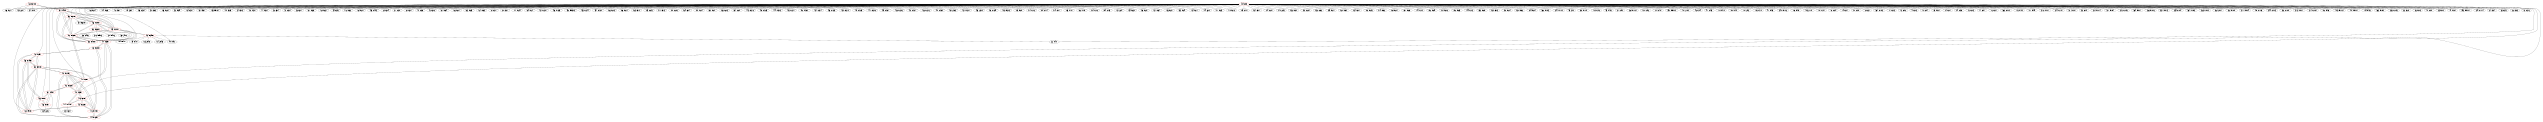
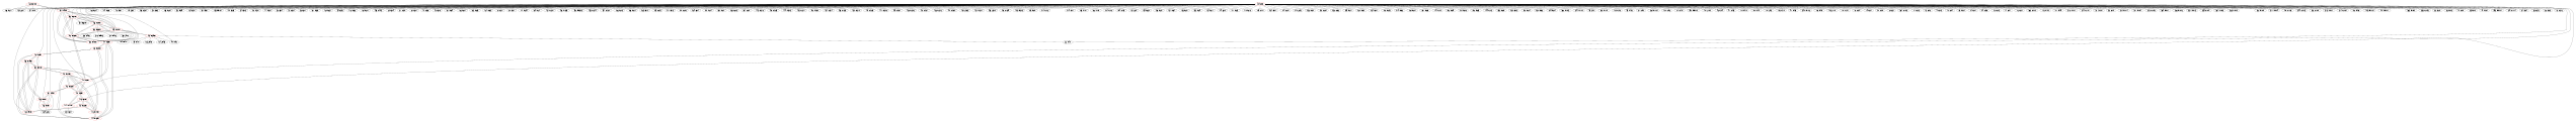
  graph {
    n1 [color=red label="(462) R37_T1"]
    n2 [label="(34) U201"]
    n3 [label="(168) D611"]
    n4 [label="(152) J601"]
    n5 [color=red label="(467) T19_T1"]
    n6 [color=red label="(468) T20_T1"]
    n7 [color=red label="(469) T21_T1"]
    n8 [color=red label="(465) R40_T1"]
    n9 [color=red label="(478) R15_P1"]
    n10 [color=red label="(466) T18_T1"]
    n11 [color=red label="(463) R38_T1"]
    n12 [color=red label="(464) R39_T1"]
    n13 [color=red label="(471) T2_P1"]
    n14 [color=red label="(477) T5_P1"]
    n15 [label="(461) R36_T1"]
    n16 [label="(316) C903"]
    n17 [label="(318) FB903"]
    n18 [label="(317) D906"]
    n19 [label="(337) J902"]
    n20 [label="(109) TH401"]
    n21 [label="(90) D402"]
    n22 [label="(89) D401"]
    n23 [label="(86) U401"]
    n24 [label="(123) JP402"]
    n25 [label="(124) JP403"]
    n26 [color=red label="(470) T3_P1"]
    n27 [color=red label="(473) R13_P1"]
    n28 [color=red label="(472) R12_P1"]
    n29 [color=red label="(479) R16_P1"]
    n30 [color=red label="(480) R20_P1"]
    n31 [color=red label="(474) R14_P1"]
    n32 [color=red label="(475) T6_P1"]
    n33 [label="(251) K804"]
    n34 [color=red label="(476) R17_P1"]
    n35 [color=red label="(484) R22_P1"]
    n36 [color=red label="(487) T4_P1"]
    n37 [color=red label="(483) R21_P1"]
    n38 [color=red label="(482) T9_P1"]
    n39 [color=red label="(486) T7_P1"]
    n40 [color=red label="(488) R1_P1"]
    n41 [label="(239) J803"]
    n42 [color=red label="(481) T8_P1"]
    n43 [color=red label="(485) R19_P1"]
    n44 [color=red label="(489) GND"]
    n45 [label="(168) D604"]
    n46 [label="(179) D606"]
    n47 [label="(48) U301"]
    n48 [label="(142) J502"]
    n49 [label="(133) C502"]
    n50 [label="(52) C303"]
    n51 [label="(163) D602"]
    n52 [label="(53) R309"]
    n53 [label="(134) C501"]
    n54 [label="(137) R501"]
    n55 [label="(135) FB102"]
    n56 [label="(140) C503"]
    n57 [label="(54) U303"]
    n58 [label="(131) U501"]
    n59 [label="(44) U302"]
    n60 [label="(58) C304"]
    n61 [label="(57) C302"]
    n62 [label="(56) C301"]
    n63 [label="(161) D632"]
    n64 [label="(160) D631"]
    n65 [label="(59) C305"]
    n66 [label="(176) D626"]
    n67 [label="(162) D601"]
    n68 [label="(435) C1915"]
    n69 [label="(62) C309"]
    n70 [label="(61) C310"]
    n71 [label="(60) C307"]
    n72 [label="(42) C306"]
    n73 [label="(43) C308"]
    n74 [label="(167) D609"]
    n75 [label="(166) D607"]
    n76 [label="(165) D605"]
    n77 [label="(164) D603"]
    n78 [label="(81) C317"]
    n79 [label="(80) C311"]
    n80 [label="(177) D629"]
    n81 [label="(169) D614"]
    n82 [label="(457) C1301"]
    n83 [label="(456) U1305"]
    n84 [label="(458) FB1303"]
    n85 [label="(455) C1319"]
    n86 [label="(454) C1310"]
    n87 [label="(266) U803"]
    n88 [label="(268) D812"]
    n89 [label="(265) R812"]
    n90 [label="(245) C805"]
    n91 [label="(271) R813"]
    n92 [label="(270) C808"]
    n93 [label="(269) C804"]
    n94 [label="(272) U804"]
    n95 [label="(262) D811"]
    n96 [label="(263) C803"]
    n97 [label="(264) C807"]
    n98 [label="(445) C1318"]
    n99 [label="(450) C1305"]
    n100 [label="(449) U1303"]
    n101 [label="(425) C1311"]
    n102 [label="(428) U1302"]
    n103 [label="(434) C1314"]
    n104 [label="(433) C1313"]
    n105 [label="(432) C1312"]
    n106 [label="(442) C1303"]
    n107 [label="(441) C1308"]
    n108 [label="(439) C1307"]
    n109 [label="(438) C1306"]
    n110 [label="(437) C1317"]
    n111 [label="(436) C1316"]
    n112 [label="(440) C1302"]
    n113 [label="(430) J1303"]
    n114 [label="(451) U1301"]
    n115 [label="(453) J1302"]
    n116 [label="(426) C1309"]
    n117 [label="(423) R1303"]
    n118 [label="(246) R810"]
    n119 [label="(214) C706"]
-   n120 [label="(204) C704"]
    n121 [label="(219) C707"]
    n122 [label="(185) U701"]
    n123 [label="(186) U702"]
    n124 [label="(224) C708"]
    n125 [label="(209) C705"]
    n126 [label="(151) J604"]
    n127 [label="(159) D630"]
    n128 [label="(158) D627"]
    n129 [label="(157) D624"]
    n130 [label="(156) D621"]
    n131 [label="(155) D619"]
    n132 [label="(154) D617"]
    n133 [label="(149) J602"]
    n134 [label="(171) D615"]
    n135 [label="(170) D618"]
    n136 [label="(189) C701"]
    n137 [label="(234) Q801"]
    n138 [label="(244) C801"]
    n139 [label="(240) J805"]
    n140 [label="(256) D810"]
    n141 [label="(257) C802"]
    n142 [label="(258) C806"]
    n143 [label="(259) R811"]
    n144 [label="(260) U802"]
    n145 [label="(254) U801"]
    n146 [label="(278) Q805"]
    n147 [label="(279) Q806"]
    n148 [label="(280) Q807"]
    n149 [label="(281) Q808"]
    n150 [label="(194) C702"]
    n151 [label="(226) D809"]
    n152 [label="(227) R808"]
    n153 [label="(228) R805"]
    n154 [label="(199) C703"]
    n155 [label="(233) Q802"]
    n156 [label="(232) Q803"]
    n157 [label="(231) Q804"]
    n158 [label="(230) R806"]
    n159 [label="(229) R804"]
    n160 [label="(388) D1105"]
    n161 [label="(394) U1102"]
    n162 [label="(93) J402"]
    n163 [label="(387) D1107"]
    n164 [label="(122) C408"]
    n165 [label="(95) U403"]
    n166 [label="(87) C402"]
    n167 [label="(382) D1102"]
    n168 [label="(120) C406"]
    n169 [label="(121) C407"]
    n170 [label="(392) FB1102"]
    n171 [label="(401) J1102"]
    n172 [label="(96) C409"]
    n173 [label="(97) C405"]
    n174 [label="(110) R410"]
    n175 [label="(100) D404"]
    n176 [label="(101) J403"]
    n177 [label="(103) C410"]
    n178 [label="(91) D403"]
    n179 [label="(390) D1106"]
    n180 [label="(106) R402"]
    n181 [label="(403) J1101"]
    n182 [label="(107) C401"]
    n183 [label="(18) C224"]
    n184 [label="(19) C227"]
    n185 [label="(20) C210"]
    n186 [label="(8) C231"]
    n187 [label="(384) C1103"]
    n188 [label="(17) C223"]
    n189 [label="(15) C218"]
    n190 [label="(9) C203"]
    n191 [label="(12) C214"]
    n192 [label="(23) X202"]
    n193 [label="(24) C207"]
    n194 [label="(29) C230"]
    n195 [label="(13) C205"]
    n196 [label="(14) C217"]
    n197 [label="(16) C221"]
    n198 [label="(383) C1102"]
    n199 [label="(113) U402"]
    n200 [label="(111) R409"]
    n201 [label="(378) U1101"]
    n202 [label="(379) C1101"]
    n203 [label="(31) SW201"]
    n204 [label="(33) C204"]
    n205 [label="(372) R1014"]
    n206 [label="(371) R1004"]
    n207 [label="(373) C1003"]
    n208 [label="(369) R1007"]
    n209 [label="(368) R1006"]
    n210 [label="(357) R1015"]
    n211 [label="(359) C1004"]
    n212 [label="(364) U1003"]
    n213 [label="(363) U1002"]
-   n214 [label="(362) J1001"]
    n215 [label="(367) R1001"]
    n216 [label="(377) R1009"]
    n217 [label="(400) C1106"]
    n218 [label="(399) C1105"]
    n219 [label="(376) C1001"]
    n220 [label="(375) U1001"]
    n221 [label="(374) C1002"]
    n222 [label="(128) R408"]
    n223 [label="(405) TP1102"]
    n224 [label="(404) TP1101"]
-   n225 [label="(129) R403"]
    n226 [label="(365) R1002"]
    n227 [label="(358) C1005"]
    n228 [label="(63) C312"]
    n229 [label="(36) D203"]
    n230 [label="(40) C201"]
    n231 [label="(35) D202"]
    n232 [label="(19) U202"]
    n233 [label="(395) BT1101"]
    n234 [label="(397) C1104"]
    n235 [label="(64) C314"]
    n236 [label="(65) C315"]
    n237 [label="(66) C313"]
    n238 [label="(67) C316"]
    n1 -- n2
    n1 -- n3
    n1 -- n4
    n1 -- n5
    n5 -- n1
    n5 -- n6
    n5 -- n7
    n5 -- n8
    n5 -- n9
    n5 -- n10
    n6 -- n5
    n6 -- n7
    n6 -- n8
    n6 -- n9
    n6 -- n10
    n6 -- n11
    n7 -- n5
    n7 -- n6
    n7 -- n8
    n7 -- n9
    n7 -- n10
    n7 -- n12
    n8 -- n5
    n8 -- n6
    n8 -- n7
    n8 -- n9
    n8 -- n10
    n9 -- n5
    n9 -- n6
    n9 -- n7
    n9 -- n8
    n9 -- n10
    n9 -- n13
    n9 -- n14
    n10 -- n5
    n10 -- n6
    n10 -- n7
    n10 -- n8
    n10 -- n9
    n10 -- n15
    n11 -- n6
    n11 -- n16
    n11 -- n17
    n11 -- n18
    n11 -- n19
    n12 -- n7
    n12 -- n20
    n12 -- n21
    n12 -- n22
    n12 -- n23
    n12 -- n24
    n12 -- n25
    n13 -- n9
    n13 -- n14
    n13 -- n26
    n13 -- n27
    n13 -- n28
    n14 -- n9
    n14 -- n13
    n14 -- n29
    n14 -- n30
    n26 -- n13
    n26 -- n27
    n26 -- n28
    n26 -- n31
    n26 -- n32
    n27 -- n13
    n27 -- n26
    n27 -- n28
    n27 -- n36
    n28 -- n13
    n28 -- n26
    n28 -- n27
    n28 -- n29
    n28 -- n34
    n28 -- n37
    n29 -- n14
    n29 -- n28
    n29 -- n30
    n29 -- n34
    n29 -- n37
    n30 -- n14
    n30 -- n29
    n30 -- n42
    n31 -- n26
    n31 -- n32
    n31 -- n33
    n32 -- n26
    n32 -- n31
    n32 -- n34
    n32 -- n35
    n34 -- n28
    n34 -- n29
    n34 -- n32
    n34 -- n35
    n34 -- n37
    n35 -- n32
    n35 -- n34
    n35 -- n38
    n36 -- n27
    n36 -- n39
    n36 -- n40
    n36 -- n41
    n37 -- n28
    n37 -- n29
    n37 -- n34
    n37 -- n38
    n37 -- n42
    n37 -- n43
    n38 -- n35
    n38 -- n37
    n38 -- n42
    n38 -- n43
    n39 -- n36
    n39 -- n40
    n39 -- n41
    n39 -- n43
    n40 -- n36
    n40 -- n39
    n40 -- n41
    n42 -- n30
    n42 -- n37
    n42 -- n38
    n42 -- n43
    n43 -- n37
    n43 -- n38
    n43 -- n39
    n43 -- n42
    n44 -- n2
    n44 -- n3
    n44 -- n4
    n44 -- n5
    n44 -- n6
    n44 -- n7
    n44 -- n10
    n44 -- n13
    n44 -- n14
    n44 -- n21
    n44 -- n23
    n44 -- n26
    n44 -- n32
    n44 -- n36
    n44 -- n38
    n44 -- n39
    n44 -- n42
    n44 -- n45
    n44 -- n46
    n44 -- n47
    n44 -- n48
    n44 -- n49
    n44 -- n50
    n44 -- n51
    n44 -- n52
    n44 -- n53
    n44 -- n54
    n44 -- n55
    n44 -- n56
    n44 -- n57
    n44 -- n58
    n44 -- n59
    n44 -- n60
    n44 -- n61
    n44 -- n62
    n44 -- n63
    n44 -- n64
    n44 -- n65
    n44 -- n66
    n44 -- n67
    n44 -- n68
    n44 -- n69
    n44 -- n70
    n44 -- n71
    n44 -- n72
    n44 -- n73
    n44 -- n74
    n44 -- n75
    n44 -- n76
    n44 -- n77
    n44 -- n78
    n44 -- n79
    n44 -- n80
    n44 -- n81
    n44 -- n82
    n44 -- n83
    n44 -- n84
    n44 -- n85
    n44 -- n86
    n44 -- n87
    n44 -- n88
    n44 -- n89
    n44 -- n90
    n44 -- n91
    n44 -- n92
    n44 -- n93
    n44 -- n94
    n44 -- n95
    n44 -- n96
    n44 -- n97
    n44 -- n98
    n44 -- n99
    n44 -- n100
    n44 -- n101
    n44 -- n102
    n44 -- n103
    n44 -- n104
    n44 -- n105
    n44 -- n106
    n44 -- n107
    n44 -- n108
    n44 -- n109
    n44 -- n110
    n44 -- n111
    n44 -- n112
    n44 -- n113
    n44 -- n114
    n44 -- n115
    n44 -- n116
    n44 -- n117
    n44 -- n118
    n44 -- n119
-   n44 -- n120
    n44 -- n121
    n44 -- n122
    n44 -- n123
    n44 -- n124
    n44 -- n125
    n44 -- n126
    n44 -- n127
    n44 -- n128
    n44 -- n129
    n44 -- n130
    n44 -- n131
    n44 -- n132
    n44 -- n133
    n44 -- n134
    n44 -- n135
    n44 -- n136
    n44 -- n137
    n44 -- n138
    n44 -- n139
    n44 -- n140
    n44 -- n141
    n44 -- n142
    n44 -- n143
    n44 -- n144
    n44 -- n145
    n44 -- n146
    n44 -- n147
    n44 -- n148
    n44 -- n149
    n44 -- n150
    n44 -- n151
    n44 -- n152
    n44 -- n153
    n44 -- n154
    n44 -- n155
    n44 -- n156
    n44 -- n157
    n44 -- n158
    n44 -- n159
    n44 -- n160
    n44 -- n161
    n44 -- n162
    n44 -- n163
    n44 -- n164
    n44 -- n165
    n44 -- n166
    n44 -- n167
    n44 -- n168
    n44 -- n169
    n44 -- n170
    n44 -- n171
    n44 -- n172
    n44 -- n173
    n44 -- n174
    n44 -- n175
    n44 -- n176
    n44 -- n177
    n44 -- n178
    n44 -- n179
    n44 -- n180
    n44 -- n181
    n44 -- n182
    n44 -- n183
    n44 -- n184
    n44 -- n185
    n44 -- n186
    n44 -- n187
    n44 -- n188
    n44 -- n189
    n44 -- n190
    n44 -- n191
    n44 -- n192
    n44 -- n193
    n44 -- n194
    n44 -- n195
    n44 -- n196
    n44 -- n197
    n44 -- n198
    n44 -- n199
    n44 -- n200
    n44 -- n201
    n44 -- n202
    n44 -- n203
    n44 -- n204
    n44 -- n205
    n44 -- n206
    n44 -- n207
    n44 -- n208
    n44 -- n209
    n44 -- n210
    n44 -- n211
    n44 -- n212
    n44 -- n213
-   n44 -- n214
    n44 -- n215
    n44 -- n216
    n44 -- n217
    n44 -- n218
    n44 -- n219
    n44 -- n220
    n44 -- n221
    n44 -- n222
    n44 -- n223
    n44 -- n224
-   n44 -- n225
    n44 -- n226
    n44 -- n227
    n44 -- n228
    n44 -- n229
    n44 -- n230
    n44 -- n231
    n44 -- n232
    n44 -- n233
    n44 -- n234
    n44 -- n235
    n44 -- n236
    n44 -- n237
    n44 -- n238
  }
